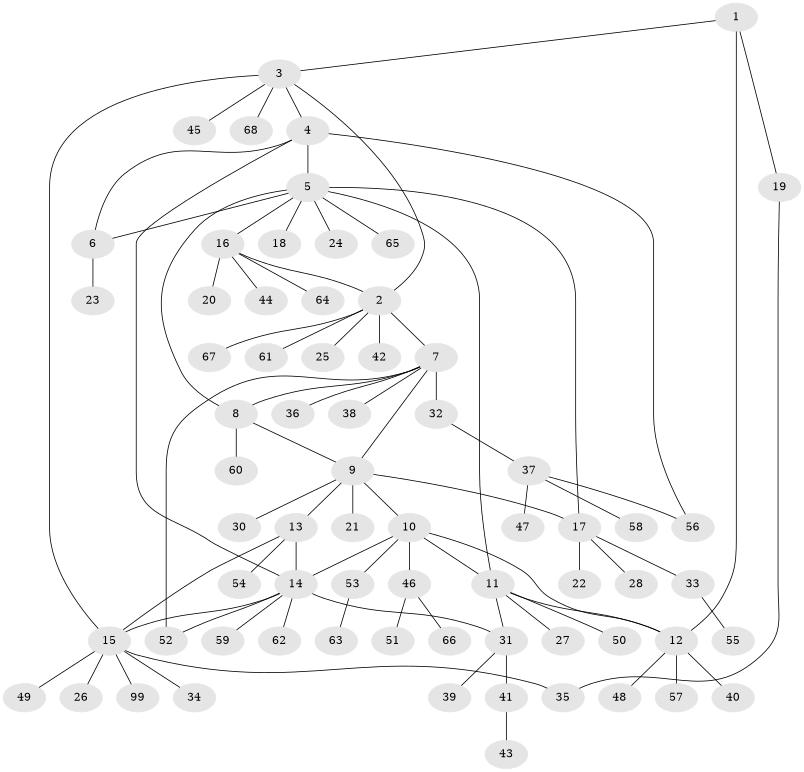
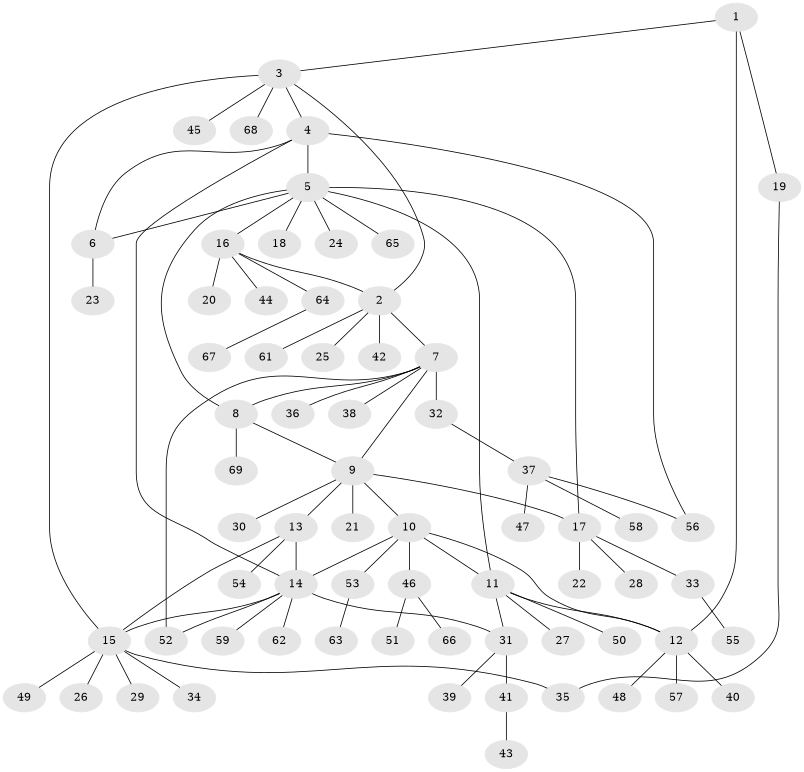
  graph {
    node [color=gray90 style=filled]
    1
    3
    12
    19
    2
    7
    25
    42
    61
    4
    15
    45
    68
    40
    48
    57
    35
    8
    9
    32
    36
    38
    52
    5
    6
    14
    56
    26
-   29 [label=99]
+   29
    34
    49
    11
    16
    17
    18
    24
    65
    23
    59
    31
    62
-   60
+   60 [label=69]
    27
    50
    20
    44
    64
    22
    28
    33
    10
    13
    21
    30
    37
    46
    53
    54
    51
    66
    63
    39
    41
    67
    55
    43
    47
    58
    1 -- 3
    1 -- 12
    1 -- 19
    3 -- 4
    3 -- 15
    3 -- 45
    3 -- 68
    12 -- 40
    12 -- 48
    12 -- 57
    19 -- 35
    2 -- 3
    2 -- 7
    2 -- 25
    2 -- 42
    2 -- 61
    7 -- 8
    7 -- 9
    7 -- 32
    7 -- 36
    7 -- 38
    7 -- 52
    4 -- 5
    4 -- 6
    4 -- 14
    4 -- 56
    15 -- 35
    15 -- 26
    15 -- 29
    15 -- 34
    15 -- 49
    8 -- 9
    8 -- 60
    9 -- 17
    9 -- 10
    9 -- 13
    9 -- 21
    9 -- 30
    32 -- 37
    5 -- 8
    5 -- 6
    5 -- 11
    5 -- 16
    5 -- 17
    5 -- 18
    5 -- 24
    5 -- 65
    6 -- 23
    14 -- 15
    14 -- 52
    14 -- 59
    14 -- 31
    14 -- 62
    11 -- 12
    11 -- 31
    11 -- 27
    11 -- 50
    16 -- 2
    16 -- 20
    16 -- 44
    16 -- 64
    17 -- 22
    17 -- 28
    17 -- 33
    31 -- 39
    31 -- 41
-   2 -- 67
+   64 -- 67
    33 -- 55
    10 -- 12
    10 -- 14
    10 -- 11
    10 -- 46
    10 -- 53
    13 -- 15
    13 -- 14
    13 -- 54
    37 -- 56
    37 -- 47
    37 -- 58
    46 -- 51
    46 -- 66
    53 -- 63
    41 -- 43
  }
